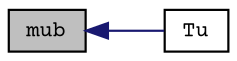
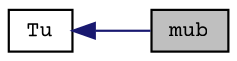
  digraph {
    rankdir=LR
    fontname="Courier Prime"
    node [color=black fontname="Courier Prime" fontsize=10 shape=record]
    n1 [fillcolor=grey75 fontcolor=black height=0.2 label=mub style=filled width=0.4]
    n2 [height=0.2 label=Tu width=0.4]
-   n1 -> n2 [color=midnightblue dir=back fontname="Courier Prime" fontsize=10 labelfontname=Helvetica labelfontsize=10 style=solid]
+   n2 -> n1 [color=midnightblue dir=back fontname="Courier Prime" fontsize=10 labelfontname=Helvetica labelfontsize=10 style=solid]
  }
